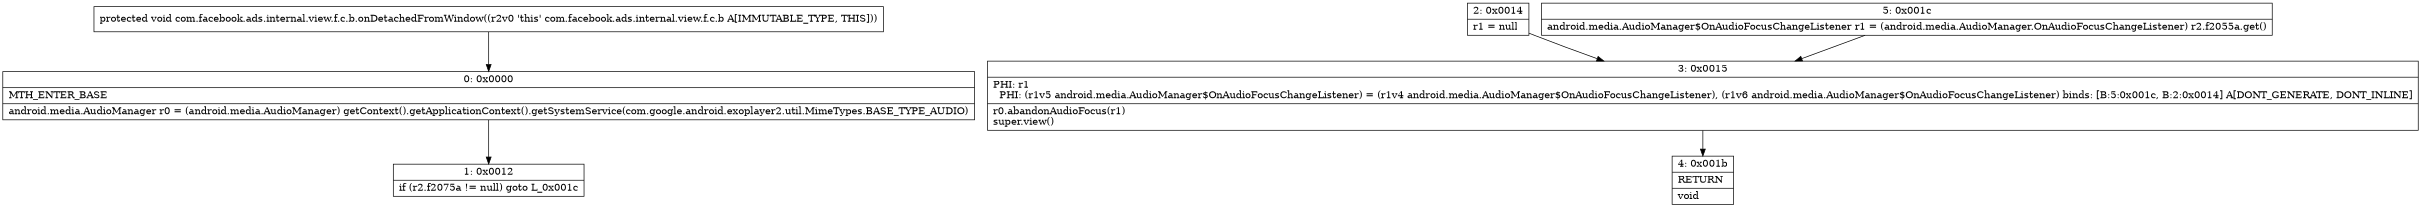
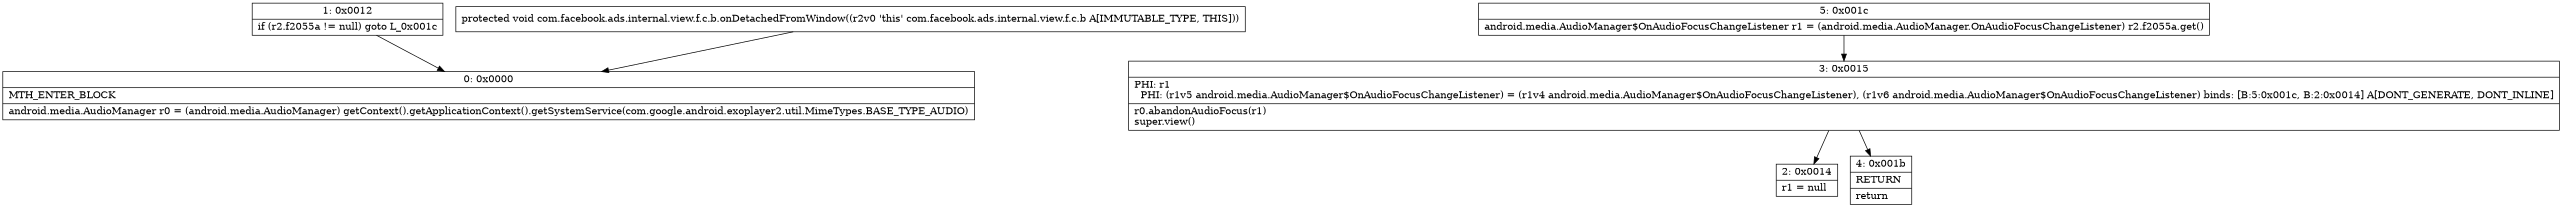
  digraph {
    node [shape=record]
-   n1 [label="{0\:\ 0x0000|MTH_ENTER_BASE\l|android.media.AudioManager r0 = (android.media.AudioManager) getContext().getApplicationContext().getSystemService(com.google.android.exoplayer2.util.MimeTypes.BASE_TYPE_AUDIO)\l}"]
-   n2 [label="{1\:\ 0x0012|if (r2.f2075a != null) goto L_0x001c\l}"]
+   n1 [label="{0\:\ 0x0000|MTH_ENTER_BLOCK\l|android.media.AudioManager r0 = (android.media.AudioManager) getContext().getApplicationContext().getSystemService(com.google.android.exoplayer2.util.MimeTypes.BASE_TYPE_AUDIO)\l}"]
+   n2 [label="{1\:\ 0x0012|if (r2.f2055a != null) goto L_0x001c\l}"]
    n3 [label="{2\:\ 0x0014|r1 = null\l}"]
    n4 [label="{3\:\ 0x0015|PHI: r1 \l  PHI: (r1v5 android.media.AudioManager$OnAudioFocusChangeListener) = (r1v4 android.media.AudioManager$OnAudioFocusChangeListener), (r1v6 android.media.AudioManager$OnAudioFocusChangeListener) binds: [B:5:0x001c, B:2:0x0014] A[DONT_GENERATE, DONT_INLINE]\l|r0.abandonAudioFocus(r1)\lsuper.view()\l}"]
    n5 [label="{5\:\ 0x001c|android.media.AudioManager$OnAudioFocusChangeListener r1 = (android.media.AudioManager.OnAudioFocusChangeListener) r2.f2055a.get()\l}"]
-   n6 [label="{4\:\ 0x001b|RETURN\l|void\l}"]
+   n6 [label="{4\:\ 0x001b|RETURN\l|return\l}"]
    n7 [label="{protected void com.facebook.ads.internal.view.f.c.b.onDetachedFromWindow((r2v0 'this' com.facebook.ads.internal.view.f.c.b A[IMMUTABLE_TYPE, THIS])) }"]
-   n1 -> n2
-   n3 -> n4
+   n2 -> n1
+   n4 -> n3
    n4 -> n6
    n5 -> n4
    n7 -> n1
  }
